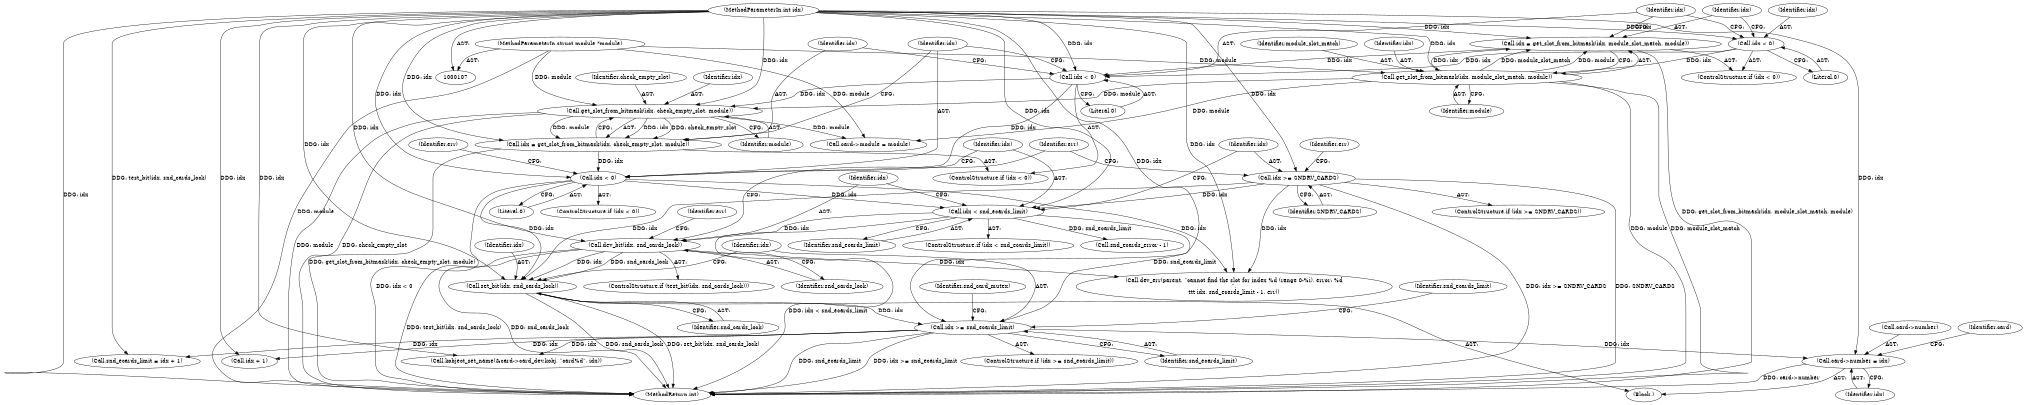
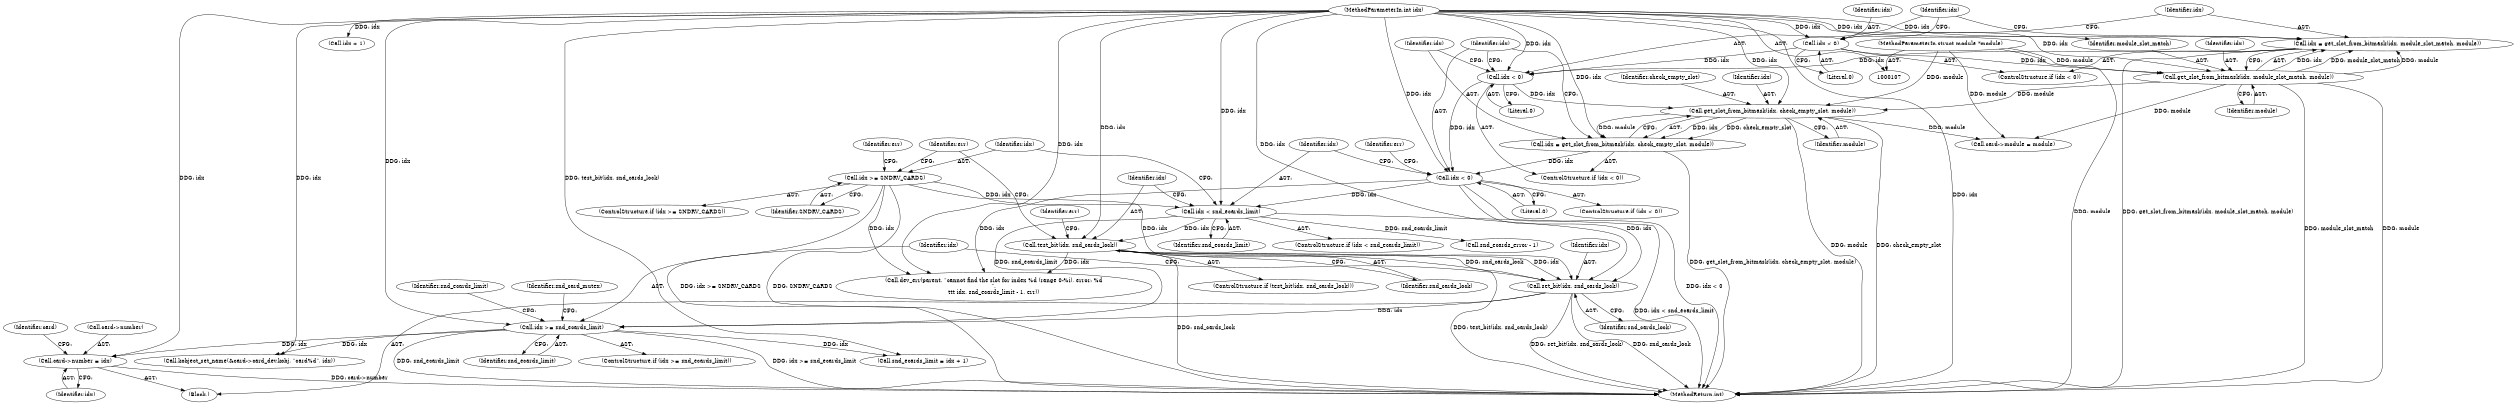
  digraph {
    n1 [label="(Call,card->number = idx)"]
    n2 [label="(MethodReturn,int)"]
    n3 [label="(Identifier,idx)"]
    n4 [label="(Block,)"]
    n5 [label="(Call,idx >= snd_ecards_limit)"]
    n6 [label="(Identifier,snd_ecards_limit)"]
    n7 [label="(ControlStructure,if (idx >= snd_ecards_limit))"]
    n8 [label="(Call,snd_ecards_limit = idx + 1)"]
    n9 [label="(Call,idx + 1)"]
    n10 [label="(Call,kobject_set_name(&card->card_dev.kobj, \"card%d\", idx))"]
    n11 [label="(Call,set_bit(idx, snd_cards_lock))"]
    n12 [label="(Identifier,snd_cards_lock)"]
    n13 [label="(Call,idx >= SNDRV_CARDS)"]
    n14 [label="(Call,dev_err(parent, \"cannot find the slot for index %d (range 0-%i), error: %d\n\",\n\t\t\t idx, snd_ecards_limit - 1, err))"]
    n15 [label="(ControlStructure,if (idx >= SNDRV_CARDS))"]
    n16 [label="(Identifier,SNDRV_CARDS)"]
    n17 [label="(Call,idx < snd_ecards_limit)"]
-   n18 [label="(Call,dev_bit(idx, snd_cards_lock))"]
+   n18 [label="(Call,test_bit(idx, snd_cards_lock))"]
    n19 [label="(Identifier,snd_ecards_limit)"]
    n20 [label="(ControlStructure,if (idx < snd_ecards_limit))"]
    n21 [label="(Call,snd_ecards_error - 1)"]
    n22 [label="(Identifier,snd_cards_lock)"]
    n23 [label="(ControlStructure,if (test_bit(idx, snd_cards_lock)))"]
    n24 [label="(Call,idx < 0)"]
    n25 [label="(Literal,0)"]
    n26 [label="(ControlStructure,if (idx < 0))"]
    n27 [label="(Call,idx < 0)"]
    n28 [label="(Call,get_slot_from_bitmask(idx, check_empty_slot, module))"]
    n29 [label="(ControlStructure,if (idx < 0))"]
    n30 [label="(Literal,0)"]
    n31 [label="(Call,card->module = module)"]
    n32 [label="(Call,idx = get_slot_from_bitmask(idx, check_empty_slot, module))"]
    n33 [label="(Identifier,module)"]
    n34 [label="(Call,idx = get_slot_from_bitmask(idx, module_slot_match, module))"]
    n35 [label="(Call,get_slot_from_bitmask(idx, module_slot_match, module))"]
    n36 [label="(ControlStructure,if (idx < 0))"]
    n37 [label="(Identifier,module)"]
    n38 [label="(Call,idx < 0)"]
    n39 [label="(Literal,0)"]
    n40 [label="(MethodParameterIn,int idx)"]
    1000107
    n42 [label="(MethodParameterIn,struct module *module)"]
    n43 [label="(Identifier,idx)"]
    n44 [label="(Call,card->number)"]
    n45 [label="(Identifier,snd_ecards_limit)"]
    n46 [label="(Identifier,module_slot_match)"]
    n47 [label="(Identifier,card)"]
    n48 [label="(Identifier,idx)"]
    n49 [label="(Identifier,idx)"]
    n50 [label="(Identifier,idx)"]
    n51 [label="(Identifier,idx)"]
    n52 [label="(Identifier,idx)"]
    n53 [label="(Identifier,err)"]
    n54 [label="(Identifier,idx)"]
    n55 [label="(Identifier,snd_card_mutex)"]
    n56 [label="(Identifier,idx)"]
    n57 [label="(Identifier,idx)"]
    n58 [label="(Identifier,check_empty_slot)"]
    n59 [label="(Identifier,idx)"]
    n60 [label="(Identifier,idx)"]
    n61 [label="(Identifier,err)"]
    n62 [label="(Identifier,err)"]
    n63 [label="(Identifier,err)"]
    n64 [label="(Identifier,idx)"]
    n1 -> n2 [label="DDG: card->number"]
    n1 -> n3 [label="CFG: "]
    n1 -> n4 [label="AST: "]
    n3 -> n1 [label="AST: "]
    n5 -> n1 [label="DDG: idx"]
    n5 -> n2 [label="DDG: snd_ecards_limit"]
    n5 -> n2 [label="DDG: idx >= snd_ecards_limit"]
    n5 -> n6 [label="CFG: "]
    n5 -> n7 [label="AST: "]
    n5 -> n8 [label="DDG: idx"]
-   n5 -> n9 [label="DDG: idx"]
    n5 -> n10 [label="DDG: idx"]
    n6 -> n5 [label="AST: "]
    n11 -> n2 [label="DDG: snd_cards_lock"]
    n11 -> n2 [label="DDG: set_bit(idx, snd_cards_lock)"]
    n11 -> n4 [label="AST: "]
    n11 -> n5 [label="DDG: idx"]
    n11 -> n12 [label="CFG: "]
    n12 -> n11 [label="AST: "]
    n13 -> n2 [label="DDG: idx >= SNDRV_CARDS"]
    n13 -> n2 [label="DDG: SNDRV_CARDS"]
    n13 -> n11 [label="DDG: idx"]
    n13 -> n14 [label="DDG: idx"]
    n13 -> n15 [label="AST: "]
    n13 -> n16 [label="CFG: "]
    n13 -> n17 [label="DDG: idx"]
    n16 -> n13 [label="AST: "]
    n17 -> n2 [label="DDG: idx < snd_ecards_limit"]
    n17 -> n5 [label="DDG: snd_ecards_limit"]
    n17 -> n18 [label="DDG: idx"]
    n17 -> n19 [label="CFG: "]
    n17 -> n20 [label="AST: "]
    n17 -> n21 [label="DDG: snd_ecards_limit"]
    n18 -> n2 [label="DDG: test_bit(idx, snd_cards_lock)"]
    n18 -> n2 [label="DDG: snd_cards_lock"]
    n18 -> n11 [label="DDG: idx"]
    n18 -> n11 [label="DDG: snd_cards_lock"]
    n18 -> n14 [label="DDG: idx"]
    n18 -> n22 [label="CFG: "]
    n18 -> n23 [label="AST: "]
    n19 -> n17 [label="AST: "]
    n22 -> n18 [label="AST: "]
    n24 -> n2 [label="DDG: idx < 0"]
    n24 -> n11 [label="DDG: idx"]
    n24 -> n14 [label="DDG: idx"]
    n24 -> n17 [label="DDG: idx"]
    n24 -> n25 [label="CFG: "]
    n24 -> n26 [label="AST: "]
    n25 -> n24 [label="AST: "]
    n27 -> n24 [label="DDG: idx"]
    n27 -> n28 [label="DDG: idx"]
    n27 -> n29 [label="AST: "]
    n27 -> n30 [label="CFG: "]
    n28 -> n2 [label="DDG: module"]
    n28 -> n2 [label="DDG: check_empty_slot"]
    n28 -> n31 [label="DDG: module"]
    n28 -> n32 [label="AST: "]
    n28 -> n32 [label="DDG: idx"]
    n28 -> n32 [label="DDG: check_empty_slot"]
    n28 -> n32 [label="DDG: module"]
    n28 -> n33 [label="CFG: "]
    n30 -> n27 [label="AST: "]
    n32 -> n2 [label="DDG: get_slot_from_bitmask(idx, check_empty_slot, module)"]
    n32 -> n24 [label="DDG: idx"]
    n32 -> n28 [label="CFG: "]
    n32 -> n29 [label="AST: "]
    n33 -> n28 [label="AST: "]
    n34 -> n2 [label="DDG: get_slot_from_bitmask(idx, module_slot_match, module)"]
    n34 -> n27 [label="DDG: idx"]
    n34 -> n35 [label="CFG: "]
    n34 -> n36 [label="AST: "]
    n35 -> n2 [label="DDG: module"]
    n35 -> n2 [label="DDG: module_slot_match"]
    n35 -> n28 [label="DDG: module"]
    n35 -> n31 [label="DDG: module"]
    n35 -> n34 [label="AST: "]
    n35 -> n34 [label="DDG: idx"]
    n35 -> n34 [label="DDG: module_slot_match"]
    n35 -> n34 [label="DDG: module"]
    n35 -> n37 [label="CFG: "]
    n37 -> n35 [label="AST: "]
    n38 -> n27 [label="DDG: idx"]
    n38 -> n35 [label="DDG: idx"]
    n38 -> n36 [label="AST: "]
    n38 -> n39 [label="CFG: "]
    n39 -> n38 [label="AST: "]
    n40 -> n1 [label="DDG: idx"]
    n40 -> n2 [label="DDG: idx"]
    n40 -> n5 [label="DDG: idx"]
    n40 -> n8 [label="DDG: test_bit(idx, snd_cards_lock)"]
    n40 -> n9 [label="DDG: idx"]
    n40 -> n10 [label="DDG: idx"]
    n40 -> n11 [label="DDG: idx"]
-   n40 -> n13 [label="DDG: idx"]
+   n40 -> n46 [label="DDG: idx"]
    n40 -> n14 [label="DDG: idx"]
    n40 -> n17 [label="DDG: idx"]
    n40 -> n18 [label="DDG: idx"]
    n40 -> n24 [label="DDG: idx"]
    n40 -> n27 [label="DDG: idx"]
    n40 -> n28 [label="DDG: idx"]
    n40 -> n32 [label="DDG: idx"]
    n40 -> n34 [label="DDG: idx"]
    n40 -> n35 [label="DDG: idx"]
    n40 -> n38 [label="DDG: idx"]
    n40 -> 1000107 [label="AST: "]
    n42 -> n2 [label="DDG: module"]
    n42 -> n28 [label="DDG: module"]
    n42 -> n31 [label="DDG: module"]
    n42 -> n35 [label="DDG: module"]
    n42 -> 1000107 [label="AST: "]
    n43 -> n24 [label="AST: "]
    n43 -> n27 [label="CFG: "]
    n43 -> n32 [label="CFG: "]
    n44 -> n1 [label="AST: "]
    n45 -> n5 [label="CFG: "]
    n46 -> n35 [label="AST: "]
    n47 -> n1 [label="CFG: "]
    n48 -> n27 [label="AST: "]
    n48 -> n34 [label="CFG: "]
    n48 -> n38 [label="CFG: "]
    n49 -> n17 [label="CFG: "]
    n49 -> n18 [label="AST: "]
    n50 -> n35 [label="AST: "]
    n51 -> n17 [label="AST: "]
    n51 -> n24 [label="CFG: "]
    n52 -> n38 [label="AST: "]
    n53 -> n18 [label="CFG: "]
    n54 -> n5 [label="AST: "]
    n54 -> n11 [label="CFG: "]
    n55 -> n5 [label="CFG: "]
    n56 -> n27 [label="CFG: "]
    n56 -> n32 [label="AST: "]
    n57 -> n34 [label="AST: "]
    n57 -> n38 [label="CFG: "]
    n58 -> n28 [label="AST: "]
    n59 -> n11 [label="AST: "]
    n60 -> n28 [label="AST: "]
    n61 -> n13 [label="CFG: "]
    n61 -> n18 [label="CFG: "]
    n62 -> n13 [label="CFG: "]
    n63 -> n24 [label="CFG: "]
    n64 -> n13 [label="AST: "]
    n64 -> n17 [label="CFG: "]
  }
